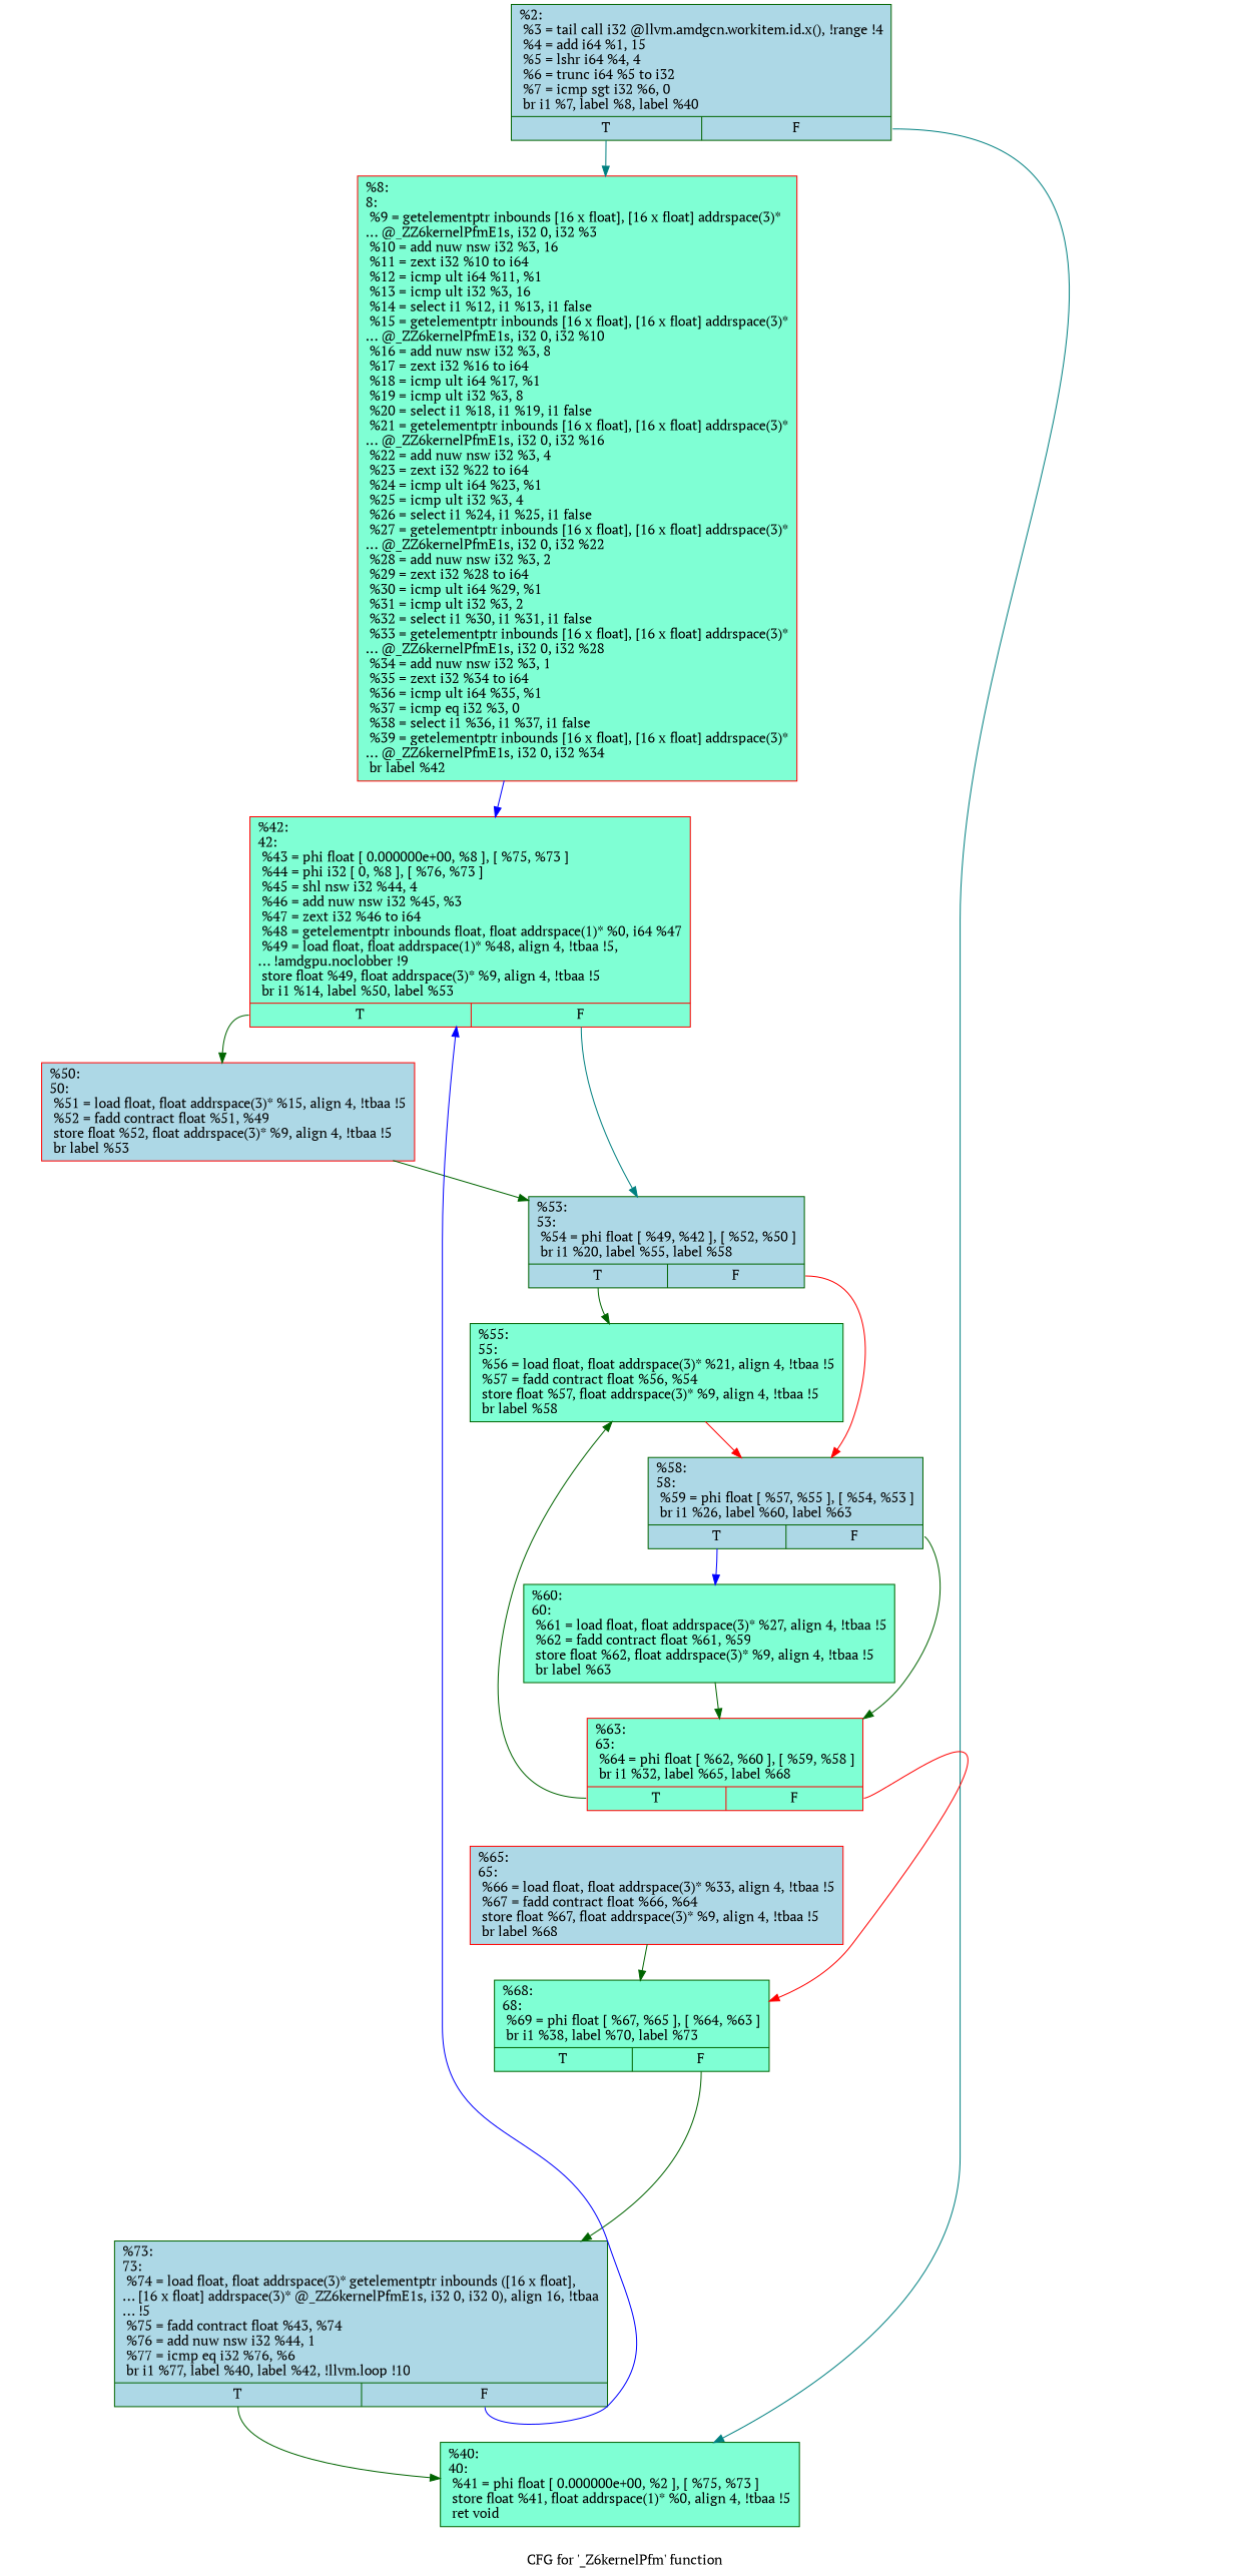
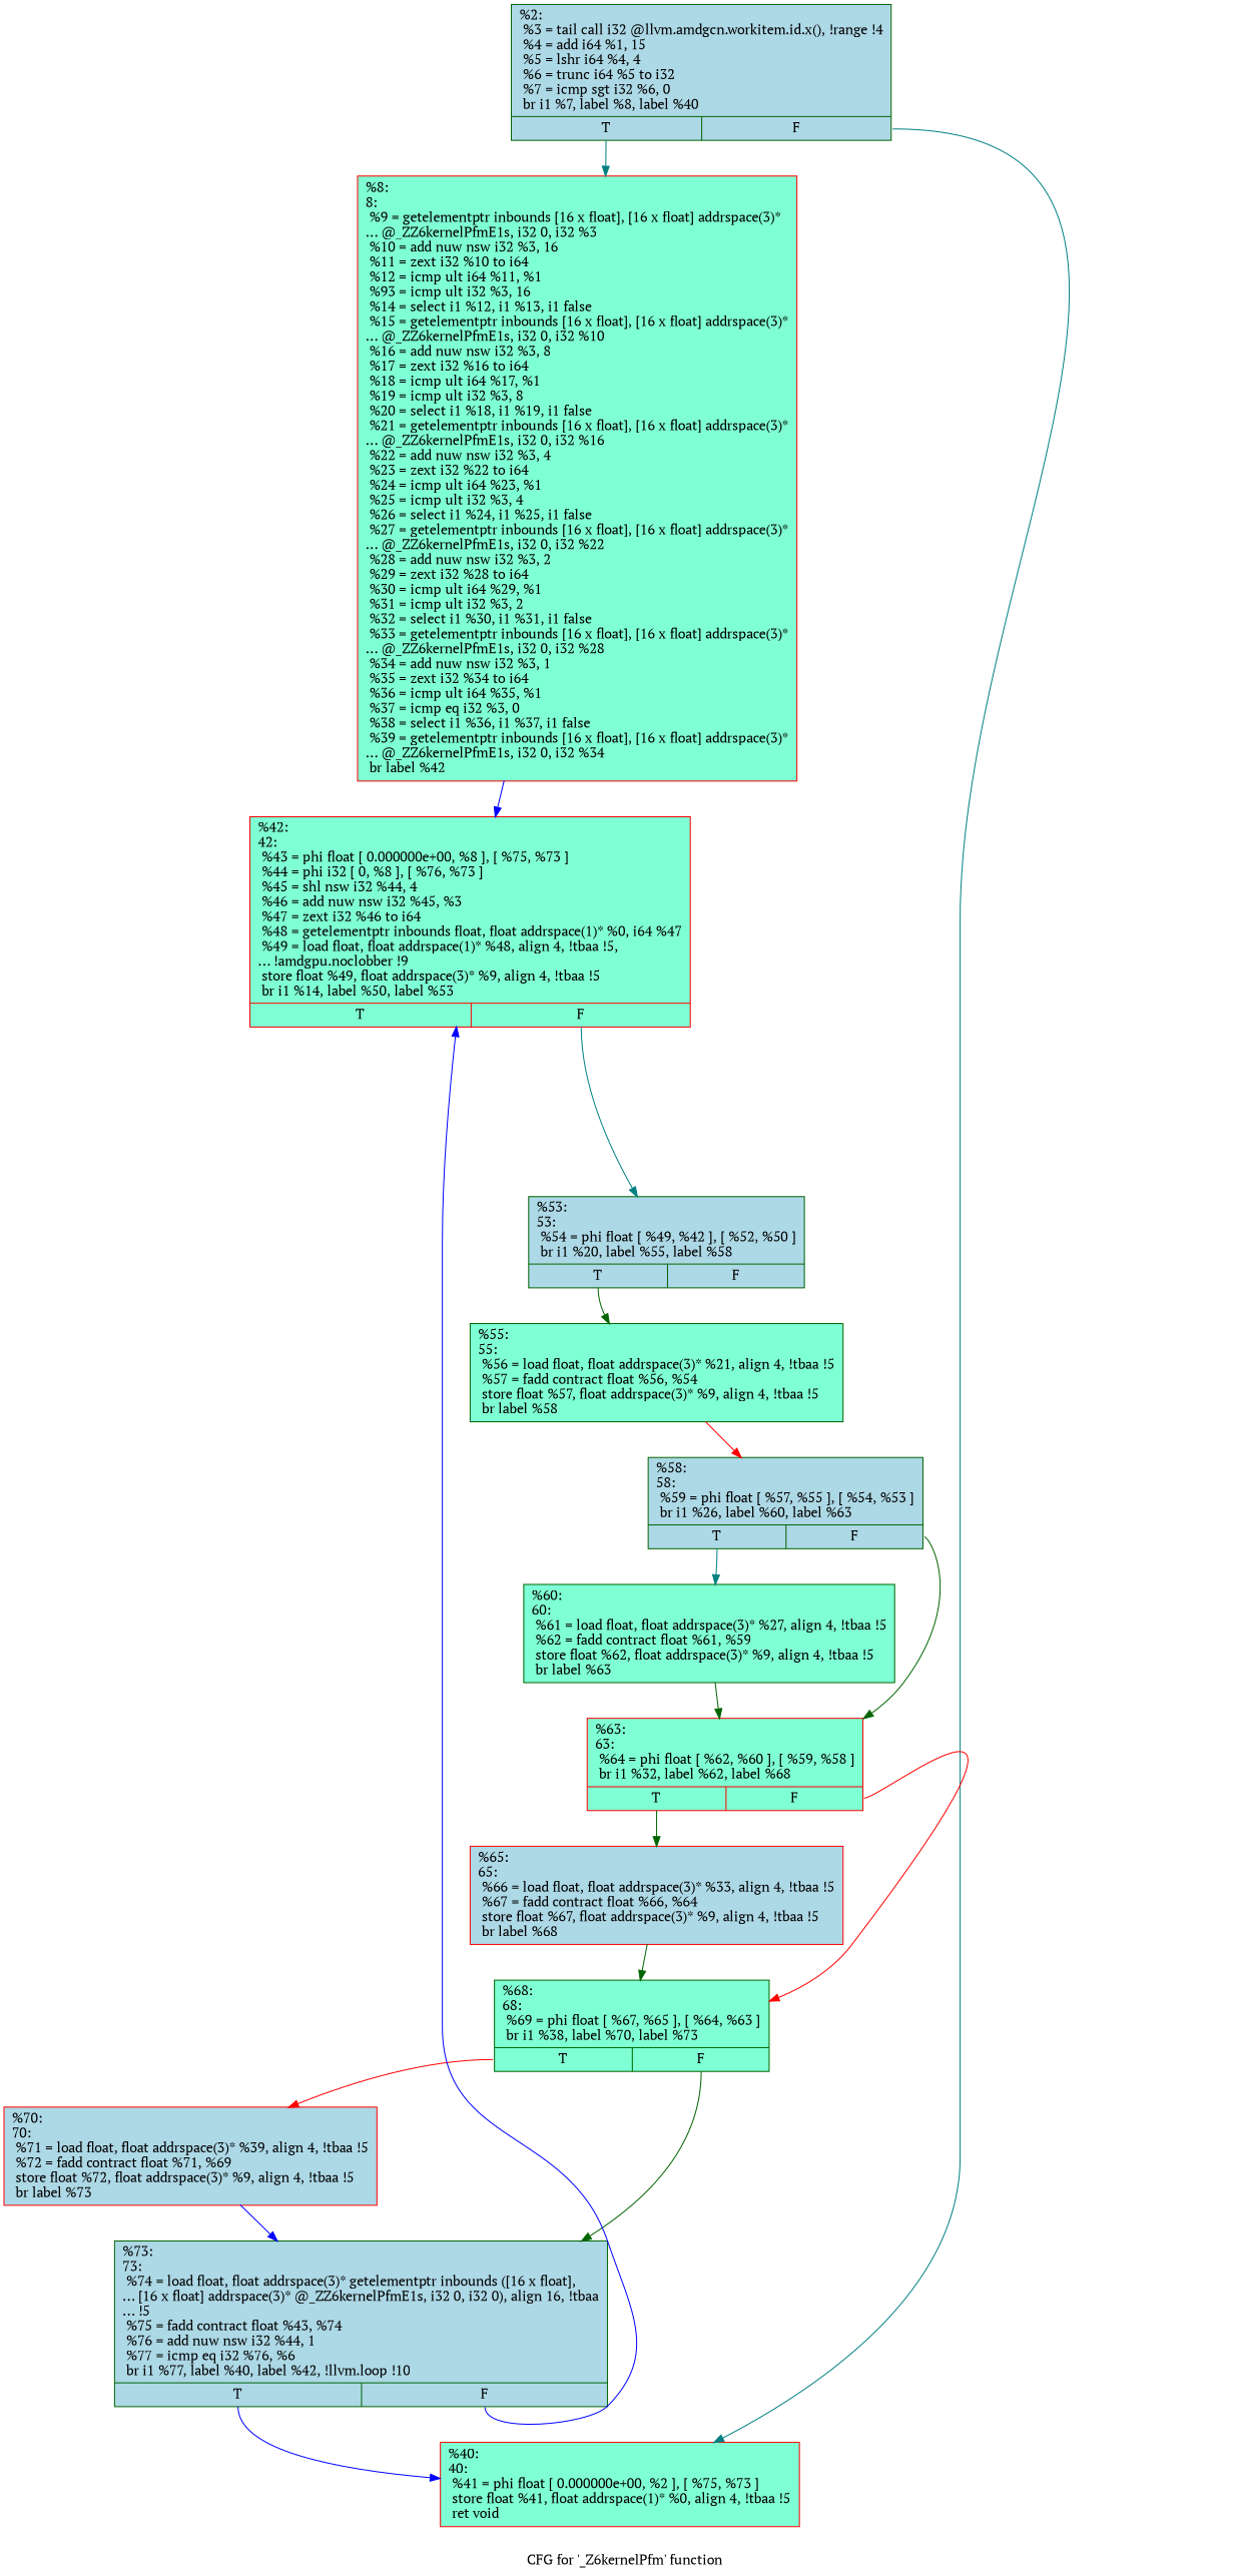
  digraph {
    fontname="PT Serif"
    label="CFG for '_Z6kernelPfm' function"
    node [color=darkgreen fillcolor=lightblue fontname="PT Serif" shape=record style=filled]
    edge [color=darkgreen fontname="PT Serif" tailport=s0]
    n1 [label="{%2:\l  %3 = tail call i32 @llvm.amdgcn.workitem.id.x(), !range !4\l  %4 = add i64 %1, 15\l  %5 = lshr i64 %4, 4\l  %6 = trunc i64 %5 to i32\l  %7 = icmp sgt i32 %6, 0\l  br i1 %7, label %8, label %40\l|{<s0>T|<s1>F}}"]
-   n2 [color=red fillcolor=aquamarine label="{%8:\l8:                                                \l  %9 = getelementptr inbounds [16 x float], [16 x float] addrspace(3)*\l... @_ZZ6kernelPfmE1s, i32 0, i32 %3\l  %10 = add nuw nsw i32 %3, 16\l  %11 = zext i32 %10 to i64\l  %12 = icmp ult i64 %11, %1\l  %13 = icmp ult i32 %3, 16\l  %14 = select i1 %12, i1 %13, i1 false\l  %15 = getelementptr inbounds [16 x float], [16 x float] addrspace(3)*\l... @_ZZ6kernelPfmE1s, i32 0, i32 %10\l  %16 = add nuw nsw i32 %3, 8\l  %17 = zext i32 %16 to i64\l  %18 = icmp ult i64 %17, %1\l  %19 = icmp ult i32 %3, 8\l  %20 = select i1 %18, i1 %19, i1 false\l  %21 = getelementptr inbounds [16 x float], [16 x float] addrspace(3)*\l... @_ZZ6kernelPfmE1s, i32 0, i32 %16\l  %22 = add nuw nsw i32 %3, 4\l  %23 = zext i32 %22 to i64\l  %24 = icmp ult i64 %23, %1\l  %25 = icmp ult i32 %3, 4\l  %26 = select i1 %24, i1 %25, i1 false\l  %27 = getelementptr inbounds [16 x float], [16 x float] addrspace(3)*\l... @_ZZ6kernelPfmE1s, i32 0, i32 %22\l  %28 = add nuw nsw i32 %3, 2\l  %29 = zext i32 %28 to i64\l  %30 = icmp ult i64 %29, %1\l  %31 = icmp ult i32 %3, 2\l  %32 = select i1 %30, i1 %31, i1 false\l  %33 = getelementptr inbounds [16 x float], [16 x float] addrspace(3)*\l... @_ZZ6kernelPfmE1s, i32 0, i32 %28\l  %34 = add nuw nsw i32 %3, 1\l  %35 = zext i32 %34 to i64\l  %36 = icmp ult i64 %35, %1\l  %37 = icmp eq i32 %3, 0\l  %38 = select i1 %36, i1 %37, i1 false\l  %39 = getelementptr inbounds [16 x float], [16 x float] addrspace(3)*\l... @_ZZ6kernelPfmE1s, i32 0, i32 %34\l  br label %42\l}"]
-   n3 [fillcolor=aquamarine label="{%40:\l40:                                               \l  %41 = phi float [ 0.000000e+00, %2 ], [ %75, %73 ]\l  store float %41, float addrspace(1)* %0, align 4, !tbaa !5\l  ret void\l}"]
+   n2 [color=red fillcolor=aquamarine label="{%8:\l8:                                                \l  %9 = getelementptr inbounds [16 x float], [16 x float] addrspace(3)*\l... @_ZZ6kernelPfmE1s, i32 0, i32 %3\l  %10 = add nuw nsw i32 %3, 16\l  %11 = zext i32 %10 to i64\l  %12 = icmp ult i64 %11, %1\l  %93 = icmp ult i32 %3, 16\l  %14 = select i1 %12, i1 %13, i1 false\l  %15 = getelementptr inbounds [16 x float], [16 x float] addrspace(3)*\l... @_ZZ6kernelPfmE1s, i32 0, i32 %10\l  %16 = add nuw nsw i32 %3, 8\l  %17 = zext i32 %16 to i64\l  %18 = icmp ult i64 %17, %1\l  %19 = icmp ult i32 %3, 8\l  %20 = select i1 %18, i1 %19, i1 false\l  %21 = getelementptr inbounds [16 x float], [16 x float] addrspace(3)*\l... @_ZZ6kernelPfmE1s, i32 0, i32 %16\l  %22 = add nuw nsw i32 %3, 4\l  %23 = zext i32 %22 to i64\l  %24 = icmp ult i64 %23, %1\l  %25 = icmp ult i32 %3, 4\l  %26 = select i1 %24, i1 %25, i1 false\l  %27 = getelementptr inbounds [16 x float], [16 x float] addrspace(3)*\l... @_ZZ6kernelPfmE1s, i32 0, i32 %22\l  %28 = add nuw nsw i32 %3, 2\l  %29 = zext i32 %28 to i64\l  %30 = icmp ult i64 %29, %1\l  %31 = icmp ult i32 %3, 2\l  %32 = select i1 %30, i1 %31, i1 false\l  %33 = getelementptr inbounds [16 x float], [16 x float] addrspace(3)*\l... @_ZZ6kernelPfmE1s, i32 0, i32 %28\l  %34 = add nuw nsw i32 %3, 1\l  %35 = zext i32 %34 to i64\l  %36 = icmp ult i64 %35, %1\l  %37 = icmp eq i32 %3, 0\l  %38 = select i1 %36, i1 %37, i1 false\l  %39 = getelementptr inbounds [16 x float], [16 x float] addrspace(3)*\l... @_ZZ6kernelPfmE1s, i32 0, i32 %34\l  br label %42\l}"]
+   n3 [color=red fillcolor=aquamarine label="{%40:\l40:                                               \l  %41 = phi float [ 0.000000e+00, %2 ], [ %75, %73 ]\l  store float %41, float addrspace(1)* %0, align 4, !tbaa !5\l  ret void\l}"]
    n4 [color=red fillcolor=aquamarine label="{%42:\l42:                                               \l  %43 = phi float [ 0.000000e+00, %8 ], [ %75, %73 ]\l  %44 = phi i32 [ 0, %8 ], [ %76, %73 ]\l  %45 = shl nsw i32 %44, 4\l  %46 = add nuw nsw i32 %45, %3\l  %47 = zext i32 %46 to i64\l  %48 = getelementptr inbounds float, float addrspace(1)* %0, i64 %47\l  %49 = load float, float addrspace(1)* %48, align 4, !tbaa !5,\l... !amdgpu.noclobber !9\l  store float %49, float addrspace(3)* %9, align 4, !tbaa !5\l  br i1 %14, label %50, label %53\l|{<s0>T|<s1>F}}"]
-   n5 [color=red label="{%50:\l50:                                               \l  %51 = load float, float addrspace(3)* %15, align 4, !tbaa !5\l  %52 = fadd contract float %51, %49\l  store float %52, float addrspace(3)* %9, align 4, !tbaa !5\l  br label %53\l}"]
    n6 [label="{%53:\l53:                                               \l  %54 = phi float [ %49, %42 ], [ %52, %50 ]\l  br i1 %20, label %55, label %58\l|{<s0>T|<s1>F}}"]
    n7 [fillcolor=aquamarine label="{%55:\l55:                                               \l  %56 = load float, float addrspace(3)* %21, align 4, !tbaa !5\l  %57 = fadd contract float %56, %54\l  store float %57, float addrspace(3)* %9, align 4, !tbaa !5\l  br label %58\l}"]
    n8 [label="{%58:\l58:                                               \l  %59 = phi float [ %57, %55 ], [ %54, %53 ]\l  br i1 %26, label %60, label %63\l|{<s0>T|<s1>F}}"]
    n9 [fillcolor=aquamarine label="{%60:\l60:                                               \l  %61 = load float, float addrspace(3)* %27, align 4, !tbaa !5\l  %62 = fadd contract float %61, %59\l  store float %62, float addrspace(3)* %9, align 4, !tbaa !5\l  br label %63\l}"]
-   n10 [color=red fillcolor=aquamarine label="{%63:\l63:                                               \l  %64 = phi float [ %62, %60 ], [ %59, %58 ]\l  br i1 %32, label %65, label %68\l|{<s0>T|<s1>F}}"]
+   n10 [color=red fillcolor=aquamarine label="{%63:\l63:                                               \l  %64 = phi float [ %62, %60 ], [ %59, %58 ]\l  br i1 %32, label %62, label %68\l|{<s0>T|<s1>F}}"]
    n11 [color=red label="{%65:\l65:                                               \l  %66 = load float, float addrspace(3)* %33, align 4, !tbaa !5\l  %67 = fadd contract float %66, %64\l  store float %67, float addrspace(3)* %9, align 4, !tbaa !5\l  br label %68\l}"]
    n12 [fillcolor=aquamarine label="{%68:\l68:                                               \l  %69 = phi float [ %67, %65 ], [ %64, %63 ]\l  br i1 %38, label %70, label %73\l|{<s0>T|<s1>F}}"]
+   n13 [color=red label="{%70:\l70:                                               \l  %71 = load float, float addrspace(3)* %39, align 4, !tbaa !5\l  %72 = fadd contract float %71, %69\l  store float %72, float addrspace(3)* %9, align 4, !tbaa !5\l  br label %73\l}"]
    n14 [label="{%73:\l73:                                               \l  %74 = load float, float addrspace(3)* getelementptr inbounds ([16 x float],\l... [16 x float] addrspace(3)* @_ZZ6kernelPfmE1s, i32 0, i32 0), align 16, !tbaa\l... !5\l  %75 = fadd contract float %43, %74\l  %76 = add nuw nsw i32 %44, 1\l  %77 = icmp eq i32 %76, %6\l  br i1 %77, label %40, label %42, !llvm.loop !10\l|{<s0>T|<s1>F}}"]
    n1 -> n2 [color=teal]
    n1 -> n3 [color=teal tailport=s1]
    n2 -> n4 [color=blue]
-   n4 -> n5
    n4 -> n6 [color=teal tailport=s1]
-   n5 -> n6
    n6 -> n7
-   n6 -> n8 [color=red tailport=s1]
    n7 -> n8 [color=red]
-   n8 -> n9 [color=blue]
+   n8 -> n9 [color=teal]
    n8 -> n10 [tailport=s1]
    n9 -> n10
-   n10 -> n7
+   n10 -> n11
    n10 -> n12 [color=red tailport=s1]
    n11 -> n12
+   n12 -> n13 [color=red]
    n12 -> n14 [tailport=s1]
-   n14 -> n3
+   n13 -> n14 [color=blue]
+   n14 -> n3 [color=blue]
    n14 -> n4 [color=blue tailport=s1]
  }
